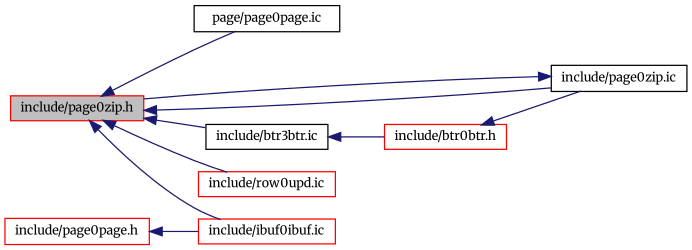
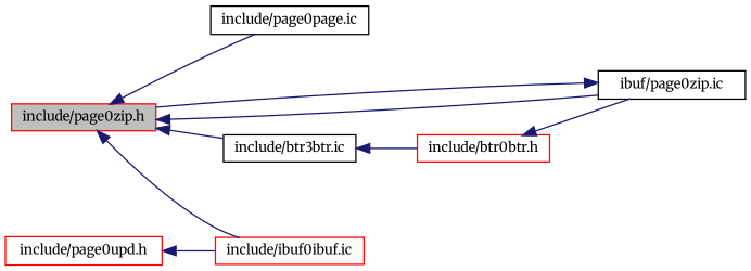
  digraph {
    fontname=Merriweather
    rankdir=LR
    node [color=red fontname=Merriweather fontsize=10 shape=record]
    edge [color=midnightblue dir=back fontname=Merriweather fontsize=10 labelfontname=FreeSans labelfontsize=10 style=solid]
    n1 [fillcolor=grey75 fontcolor=black height=0.2 label="include/page0zip.h" style=filled width=0.4]
-   n2 [color=black height=0.2 label="page/page0page.ic" width=0.4]
-   n3 [color=black height=0.2 label="include/page0zip.ic" width=0.4]
+   n2 [color=black height=0.2 label="include/page0page.ic" width=0.4]
+   n3 [color=black height=0.2 label="ibuf/page0zip.ic" width=0.4]
    n4 [height=0.2 label="include/ibuf0ibuf.ic" width=0.4]
    n5 [color=black height=0.2 label="include/btr3btr.ic" width=0.4]
-   n6 [height=0.2 label="include/row0upd.ic" width=0.4]
    n7 [height=0.2 label="include/btr0btr.h" width=0.4]
-   n8 [height=0.2 label="include/page0page.h" width=0.4]
+   n8 [height=0.2 label="include/page0upd.h" width=0.4]
    n1 -> n2
    n1 -> n3
    n1 -> n4
    n1 -> n5
-   n1 -> n6
    n3 -> n1
    n5 -> n7
    n7 -> n3
    n8 -> n4
  }
